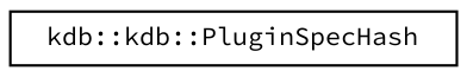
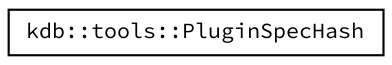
  digraph {
    rankdir=LR
    fontname="Source Code Pro"
-   n1 [color=black fillcolor=white fontname="Source Code Pro" fontsize=10 height=0.2 label="kdb::kdb::PluginSpecHash" shape=record style=filled width=0.4]
+   n1 [color=black fillcolor=white fontname="Source Code Pro" fontsize=10 height=0.2 label="kdb::tools::PluginSpecHash" shape=record style=filled width=0.4]
  }
